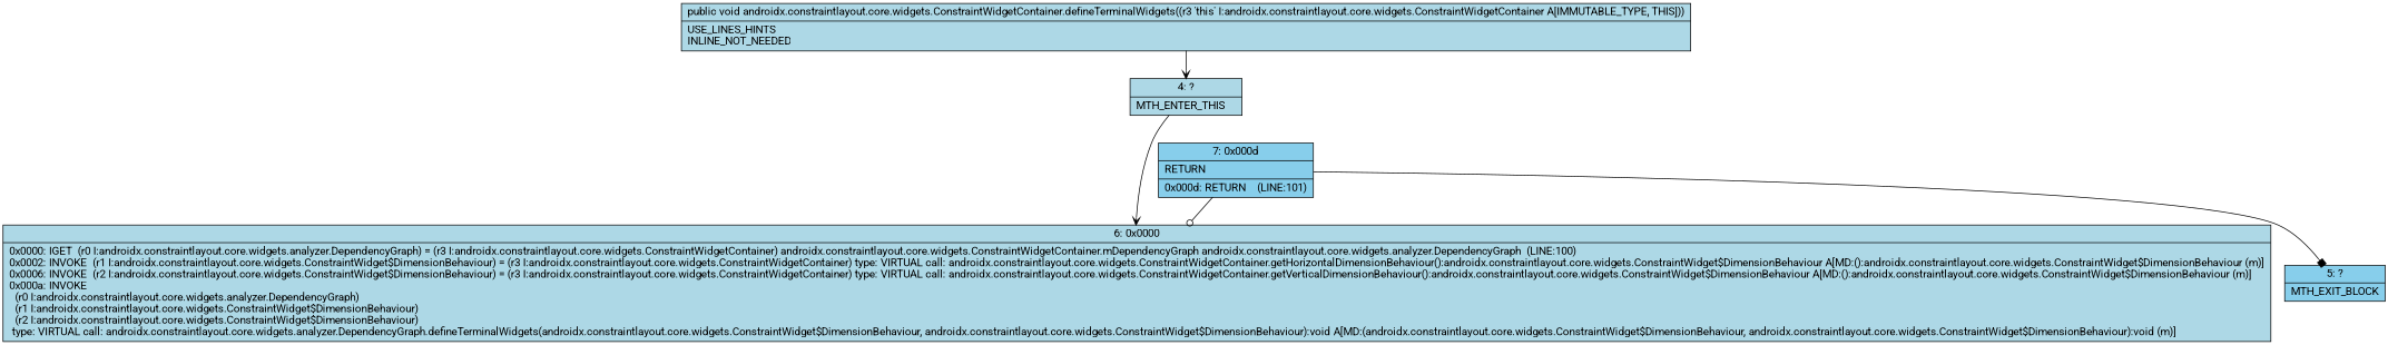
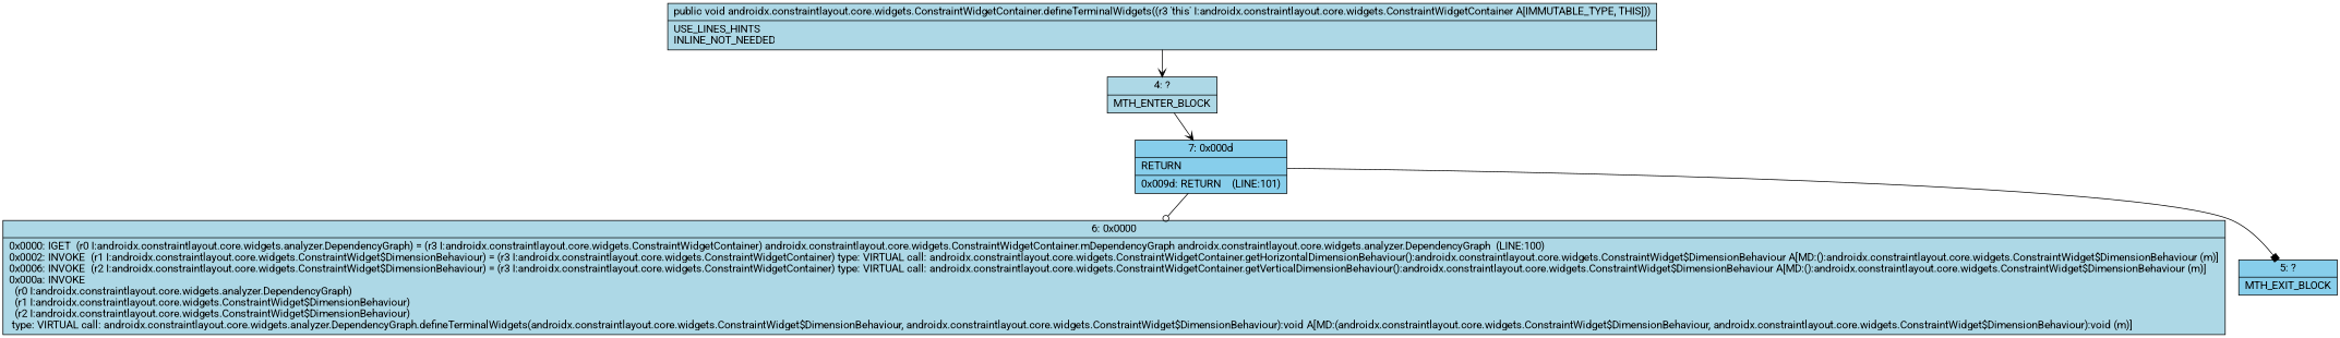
  digraph {
    fontname=Roboto
    node [fillcolor=lightblue fontname=Roboto shape=record style=filled]
    edge [arrowhead=vee fontname=Roboto]
-   n1 [label="{4\:\ ?|MTH_ENTER_THIS\l}"]
+   n1 [label="{4\:\ ?|MTH_ENTER_BLOCK\l}"]
    n2 [label="{6\:\ 0x0000|0x0000: IGET  (r0 I:androidx.constraintlayout.core.widgets.analyzer.DependencyGraph) = (r3 I:androidx.constraintlayout.core.widgets.ConstraintWidgetContainer) androidx.constraintlayout.core.widgets.ConstraintWidgetContainer.mDependencyGraph androidx.constraintlayout.core.widgets.analyzer.DependencyGraph  (LINE:100)\l0x0002: INVOKE  (r1 I:androidx.constraintlayout.core.widgets.ConstraintWidget$DimensionBehaviour) = (r3 I:androidx.constraintlayout.core.widgets.ConstraintWidgetContainer) type: VIRTUAL call: androidx.constraintlayout.core.widgets.ConstraintWidgetContainer.getHorizontalDimensionBehaviour():androidx.constraintlayout.core.widgets.ConstraintWidget$DimensionBehaviour A[MD:():androidx.constraintlayout.core.widgets.ConstraintWidget$DimensionBehaviour (m)]\l0x0006: INVOKE  (r2 I:androidx.constraintlayout.core.widgets.ConstraintWidget$DimensionBehaviour) = (r3 I:androidx.constraintlayout.core.widgets.ConstraintWidgetContainer) type: VIRTUAL call: androidx.constraintlayout.core.widgets.ConstraintWidgetContainer.getVerticalDimensionBehaviour():androidx.constraintlayout.core.widgets.ConstraintWidget$DimensionBehaviour A[MD:():androidx.constraintlayout.core.widgets.ConstraintWidget$DimensionBehaviour (m)]\l0x000a: INVOKE  \l  (r0 I:androidx.constraintlayout.core.widgets.analyzer.DependencyGraph)\l  (r1 I:androidx.constraintlayout.core.widgets.ConstraintWidget$DimensionBehaviour)\l  (r2 I:androidx.constraintlayout.core.widgets.ConstraintWidget$DimensionBehaviour)\l type: VIRTUAL call: androidx.constraintlayout.core.widgets.analyzer.DependencyGraph.defineTerminalWidgets(androidx.constraintlayout.core.widgets.ConstraintWidget$DimensionBehaviour, androidx.constraintlayout.core.widgets.ConstraintWidget$DimensionBehaviour):void A[MD:(androidx.constraintlayout.core.widgets.ConstraintWidget$DimensionBehaviour, androidx.constraintlayout.core.widgets.ConstraintWidget$DimensionBehaviour):void (m)]\l}"]
-   n3 [fillcolor=skyblue label="{7\:\ 0x000d|RETURN\l|0x000d: RETURN    (LINE:101)\l}"]
+   n3 [fillcolor=skyblue label="{7\:\ 0x000d|RETURN\l|0x009d: RETURN    (LINE:101)\l}"]
    n4 [fillcolor=skyblue label="{5\:\ ?|MTH_EXIT_BLOCK\l}"]
    n5 [label="{public void androidx.constraintlayout.core.widgets.ConstraintWidgetContainer.defineTerminalWidgets((r3 'this' I:androidx.constraintlayout.core.widgets.ConstraintWidgetContainer A[IMMUTABLE_TYPE, THIS]))  | USE_LINES_HINTS\lINLINE_NOT_NEEDED\l}"]
-   n1 -> n2
+   n1 -> n3
    n3 -> n2 [arrowhead=odot]
    n3 -> n4 [arrowhead=box]
    n5 -> n1
  }
